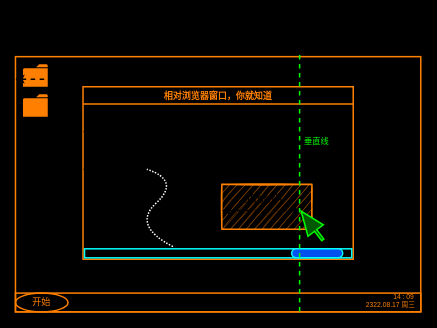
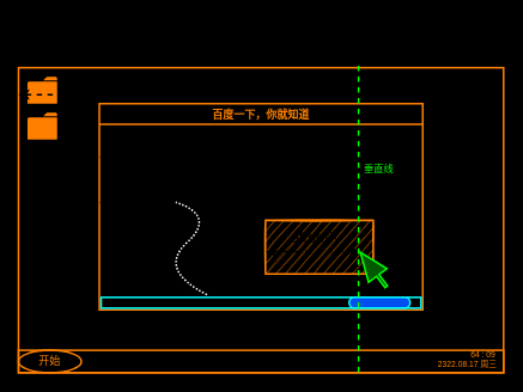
  <mxCell id="0" />
  <mxCell id="1" parent="0" />
  <mxCell id="2" value="" style="rounded=0;whiteSpace=wrap;html=1;strokeWidth=2;fillColor=none;strokeColor=#FF8000;" parent="1" vertex="1"><mxGeometry y="75" width="540" height="340" as="geometry" x="20" /></mxCell>
- <mxCell id="3" value="相对浏览器窗口，你就知道" style="swimlane;strokeColor=#FF8000;strokeWidth=2;fillColor=none;fontColor=#FF8000;" parent="1" vertex="1"><mxGeometry x="110" y="115" width="360" height="230" as="geometry" /></mxCell>
+ <mxCell id="3" value="百度一下，你就知道" style="swimlane;strokeColor=#FF8000;strokeWidth=2;fillColor=none;fontColor=#FF8000;" parent="1" vertex="1"><mxGeometry x="110" y="115" width="360" height="230" as="geometry" /></mxCell>
  <mxCell id="4" value="" style="rounded=0;whiteSpace=wrap;html=1;strokeColor=#FF8000;strokeWidth=2;fillColor=#824100;sketch=1;" parent="3" vertex="1"><mxGeometry x="185" y="130" width="120" height="60" as="geometry" /></mxCell>
  <mxCell id="5" value="" style="shape=flexArrow;endArrow=classic;html=1;rounded=0;strokeWidth=2;strokeColor=#00FF00;width=2.5;endSize=10.075;fillColor=#005900;sketch=0;" parent="3" edge="1"><mxGeometry width="50" height="50" relative="1" as="geometry"><mxPoint x="320" y="205" as="sourcePoint" /><mxPoint x="290" y="165" as="targetPoint" /></mxGeometry></mxCell>
  <mxCell id="6" value="&lt;span style=&quot;font-size: 18px;&quot;&gt;pageX（相对页面，含滚动条）&lt;/span&gt;" style="endArrow=classic;startArrow=none;html=1;rounded=0;strokeWidth=2;dashed=1;labelBackgroundColor=none;startFill=0;" parent="3" edge="1"><mxGeometry x="-0.4" y="15" width="50" height="50" relative="1" as="geometry"><mxPoint x="90" y="110" as="sourcePoint" /><mxPoint x="290" y="110" as="targetPoint" /><mxPoint as="offset" /></mxGeometry></mxCell>
  <mxCell id="7" value="&lt;font style=&quot;font-size: 18px;&quot;&gt;offsetX&lt;/font&gt;" style="endArrow=classic;startArrow=classic;html=1;rounded=0;strokeWidth=2;dashed=1;labelBackgroundColor=none;" parent="3" edge="1"><mxGeometry x="0.048" y="15" width="50" height="50" relative="1" as="geometry"><mxPoint x="185" y="165" as="sourcePoint" /><mxPoint x="290" y="165" as="targetPoint" /><mxPoint as="offset" /></mxGeometry></mxCell>
  <mxCell id="8" value="&lt;span style=&quot;font-size: 18px;&quot;&gt;clientX / X（相对浏览器窗口）&lt;/span&gt;" style="endArrow=classic;startArrow=classic;html=1;rounded=0;strokeWidth=2;dashed=1;labelBackgroundColor=none;" parent="3" edge="1"><mxGeometry x="0.035" y="14" width="50" height="50" relative="1" as="geometry"><mxPoint y="60" as="sourcePoint" /><mxPoint x="290" y="60" as="targetPoint" /><mxPoint as="offset" /></mxGeometry></mxCell>
  <mxCell id="9" value="" style="endArrow=none;startArrow=classic;html=1;rounded=0;strokeWidth=2;dashed=1;labelBackgroundColor=none;startFill=1;endFill=0;dashPattern=1 1;" parent="3" edge="1"><mxGeometry y="15" width="50" height="50" relative="1" as="geometry"><mxPoint y="110" as="sourcePoint" /><mxPoint x="90" y="110" as="targetPoint" /><mxPoint as="offset" /></mxGeometry></mxCell>
  <mxCell id="10" value="" style="rounded=0;whiteSpace=wrap;html=1;strokeColor=#FF8000;strokeWidth=2;fillColor=none;" parent="1" vertex="1"><mxGeometry y="390" width="540" height="25" as="geometry" x="20" /></mxCell>
  <mxCell id="11" value="&lt;font color=&quot;#ff8000&quot;&gt;开始&lt;/font&gt;" style="ellipse;whiteSpace=wrap;html=1;strokeColor=#FF8000;strokeWidth=2;fillColor=none;" parent="1" vertex="1"><mxGeometry y="390" width="70" height="25" as="geometry" x="20" /></mxCell>
  <mxCell id="12" value="" style="pointerEvents=1;shadow=0;dashed=0;html=1;strokeColor=none;fillColor=#FF8000;labelPosition=center;verticalLabelPosition=bottom;verticalAlign=top;outlineConnect=0;align=center;shape=mxgraph.office.concepts.folder;" parent="1" vertex="1"><mxGeometry x="30" y="85" width="33" height="30" as="geometry" /></mxCell>
  <mxCell id="13" value="" style="pointerEvents=1;shadow=0;dashed=0;html=1;strokeColor=none;fillColor=#FF8000;labelPosition=center;verticalLabelPosition=bottom;verticalAlign=top;outlineConnect=0;align=center;shape=mxgraph.office.concepts.folder;" parent="1" vertex="1"><mxGeometry x="30" y="125" width="33" height="30" as="geometry" /></mxCell>
- <mxCell id="14" value="&lt;font color=&quot;#ff8000&quot; style=&quot;font-size: 9px;&quot;&gt;14 : 09&lt;br&gt;&lt;/font&gt;" style="text;html=1;strokeColor=none;fillColor=none;align=center;verticalAlign=middle;whiteSpace=wrap;rounded=0;fontSize=18;" parent="1" vertex="1"><mxGeometry x="515" y="385" width="45" height="15" as="geometry" /></mxCell>
+ <mxCell id="14" value="&lt;font color=&quot;#ff8000&quot; style=&quot;font-size: 9px;&quot;&gt;64 : 09&lt;br&gt;&lt;/font&gt;" style="text;html=1;strokeColor=none;fillColor=none;align=center;verticalAlign=middle;whiteSpace=wrap;rounded=0;fontSize=18;" parent="1" vertex="1"><mxGeometry x="515" y="385" width="45" height="15" as="geometry" /></mxCell>
  <mxCell id="15" value="&lt;font style=&quot;font-size: 20px;&quot;&gt;鼠标位置offset、client、page和screen的区别&lt;/font&gt;" style="text;html=1;strokeColor=none;fillColor=none;align=center;verticalAlign=middle;whiteSpace=wrap;rounded=0;sketch=1;fontSize=14;" parent="1" vertex="1"><mxGeometry x="74.75" y="20" width="430.5" height="30" as="geometry" /></mxCell>
  <mxCell id="16" value="" style="rounded=0;whiteSpace=wrap;html=1;strokeWidth=2;fillColor=none;strokeColor=#00FFFF;" parent="1" vertex="1"><mxGeometry x="112" y="331" width="356" height="12" as="geometry" /></mxCell>
  <mxCell id="17" value="" style="rounded=1;whiteSpace=wrap;html=1;strokeColor=#00FFFF;strokeWidth=2;fillColor=#0050ef;fontColor=#ffffff;arcSize=50;" parent="1" vertex="1"><mxGeometry x="388" y="331" width="68" height="12" as="geometry" /></mxCell>
  <mxCell id="18" value="&lt;span style=&quot;font-size: 18px;&quot;&gt;screenX&lt;/span&gt;" style="endArrow=classic;startArrow=classic;html=1;rounded=0;strokeWidth=2;dashed=1;labelBackgroundColor=none;" parent="1" edge="1"><mxGeometry x="-0.053" y="15" width="50" height="50" relative="1" as="geometry"><mxPoint y="105" as="sourcePoint" x="20" /><mxPoint x="400" y="105" as="targetPoint" /><mxPoint as="offset" /></mxGeometry></mxCell>
  <mxCell id="19" value="" style="endArrow=none;startArrow=none;html=1;rounded=0;strokeWidth=2;dashed=1;labelBackgroundColor=none;startFill=0;endFill=0;exitX=0.701;exitY=-0.007;exitDx=0;exitDy=0;exitPerimeter=0;fillColor=#60a917;strokeColor=#00FF00;entryX=0.701;entryY=1.086;entryDx=0;entryDy=0;entryPerimeter=0;" parent="1" source="2" target="10" edge="1"><mxGeometry y="10" width="50" height="50" relative="1" as="geometry"><mxPoint x="90" y="300" as="sourcePoint" /><mxPoint x="400" y="410" as="targetPoint" /><mxPoint as="offset" /></mxGeometry></mxCell>
  <mxCell id="20" value="&lt;font color=&quot;#00ff00&quot;&gt;垂直线&lt;/font&gt;" style="edgeLabel;html=1;align=center;verticalAlign=middle;resizable=0;points=[];labelBackgroundColor=none;" parent="19" vertex="1" connectable="0"><mxGeometry x="-0.334" y="1" relative="1" as="geometry"><mxPoint x="21" as="offset" /></mxGeometry></mxCell>
  <mxCell id="21" value="" style="curved=1;endArrow=none;html=1;rounded=0;sketch=0;fontColor=#00FF00;strokeColor=#FFFFFF;strokeWidth=2;dashed=1;endFill=0;dashPattern=1 1;exitX=0.331;exitY=-0.25;exitDx=0;exitDy=0;exitPerimeter=0;" parent="1" source="16" edge="1"><mxGeometry width="50" height="50" relative="1" as="geometry"><mxPoint x="300" y="235" as="sourcePoint" /><mxPoint x="195" y="225" as="targetPoint" /><Array as="points"><mxPoint x="175" y="300" /><mxPoint x="240" y="240" /></Array></mxGeometry></mxCell>
  <mxCell id="22" value="&lt;font color=&quot;#ff8000&quot; style=&quot;font-size: 9px;&quot;&gt;2322.08.17 周三&lt;br&gt;&lt;/font&gt;" style="text;html=1;strokeColor=none;fillColor=none;align=center;verticalAlign=middle;whiteSpace=wrap;rounded=0;fontSize=18;" parent="1" vertex="1"><mxGeometry x="485" y="395" width="70" height="15" as="geometry" /></mxCell>
